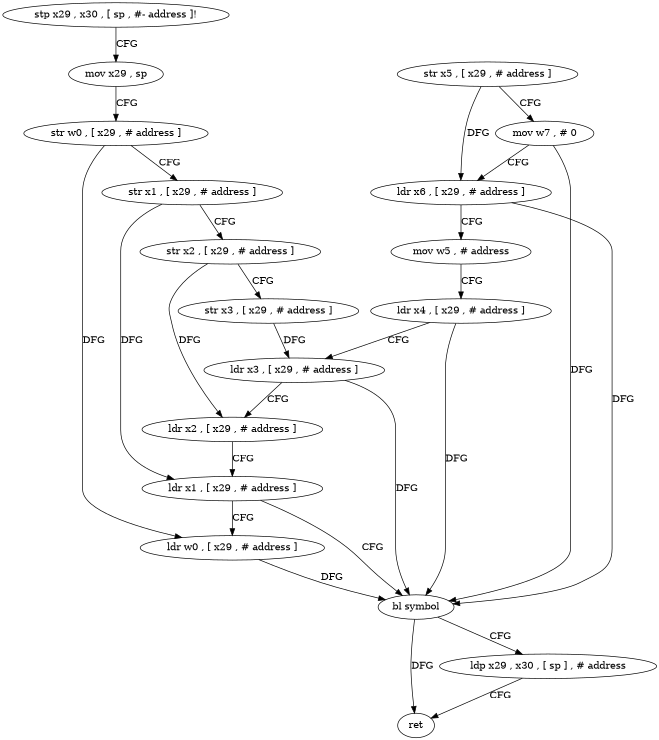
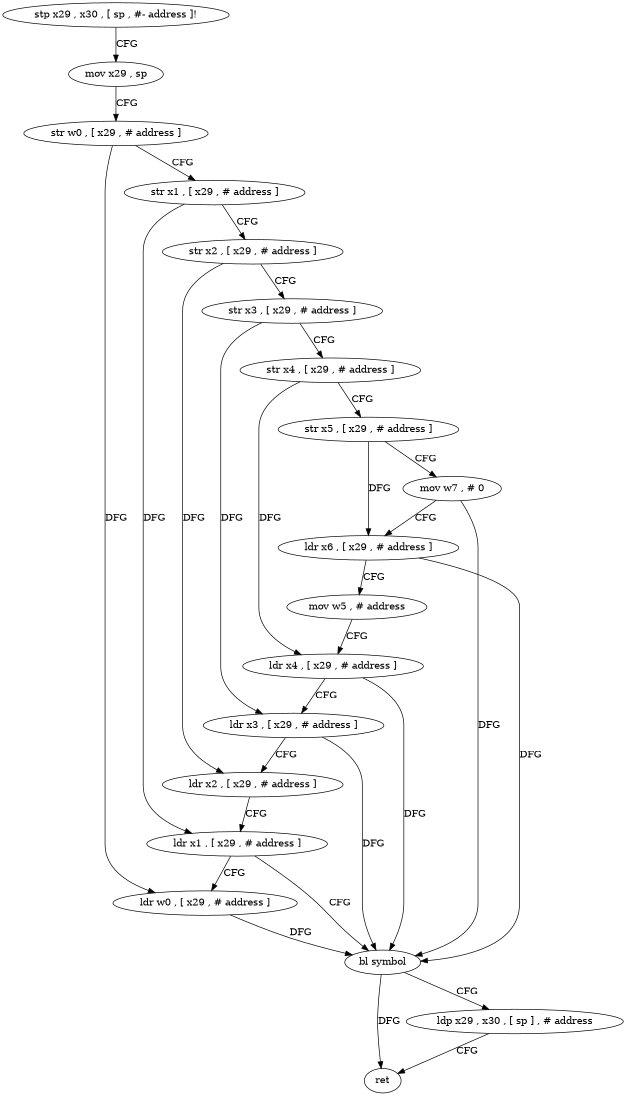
  digraph {
    n1 [label="stp x29 , x30 , [ sp , #- address ]!"]
    n2 [label="mov x29 , sp"]
    n3 [label="str w0 , [ x29 , # address ]"]
    n4 [label="str x1 , [ x29 , # address ]"]
    n5 [label="ldr w0 , [ x29 , # address ]"]
    n6 [label="str x2 , [ x29 , # address ]"]
    n7 [label="ldr x1 , [ x29 , # address ]"]
    n8 [label="bl symbol"]
    n9 [label="str x3 , [ x29 , # address ]"]
    n10 [label="ldr x2 , [ x29 , # address ]"]
+   n11 [label="str x4 , [ x29 , # address ]"]
    n12 [label="ldr x3 , [ x29 , # address ]"]
    n13 [label="str x5 , [ x29 , # address ]"]
    n14 [label="ldr x4 , [ x29 , # address ]"]
    n15 [label="mov w7 , # 0"]
    n16 [label="ldr x6 , [ x29 , # address ]"]
    n17 [label="mov w5 , # address"]
    n18 [label="ldp x29 , x30 , [ sp ] , # address"]
    n19 [label=ret]
    n1 -> n2 [label=CFG]
    n2 -> n3 [label=CFG]
    n3 -> n4 [label=CFG]
    n3 -> n5 [label=DFG]
    n4 -> n6 [label=CFG]
    n4 -> n7 [label=DFG]
    n5 -> n8 [label=DFG]
    n6 -> n9 [label=CFG]
    n6 -> n10 [label=DFG]
    n7 -> n5 [label=CFG]
    n7 -> n8 [label=CFG]
    n8 -> n18 [label=CFG]
    n8 -> n19 [label=DFG]
+   n9 -> n11 [label=CFG]
    n9 -> n12 [label=DFG]
    n10 -> n7 [label=CFG]
+   n11 -> n13 [label=CFG]
+   n11 -> n14 [label=DFG]
    n12 -> n8 [label=DFG]
    n12 -> n10 [label=CFG]
    n13 -> n15 [label=CFG]
    n13 -> n16 [label=DFG]
    n14 -> n8 [label=DFG]
    n14 -> n12 [label=CFG]
    n15 -> n8 [label=DFG]
    n15 -> n16 [label=CFG]
    n16 -> n8 [label=DFG]
    n16 -> n17 [label=CFG]
    n17 -> n14 [label=CFG]
    n18 -> n19 [label=CFG]
  }
